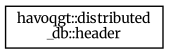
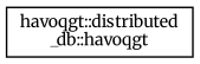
  digraph {
    rankdir=LR
    fontname=Merriweather
-   n1 [color=black fillcolor=white fontname=Merriweather fontsize=10 height=0.2 label="havoqgt::distributed\l_db::header" shape=record style=filled width=0.4]
+   n1 [color=black fillcolor=white fontname=Merriweather fontsize=10 height=0.2 label="havoqgt::distributed\l_db::havoqgt" shape=record style=filled width=0.4]
  }
